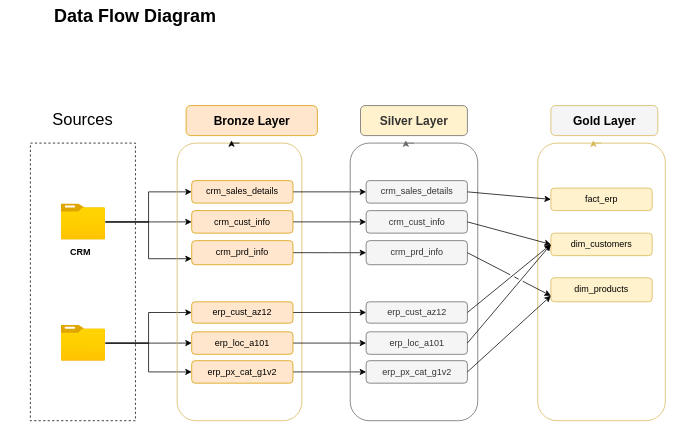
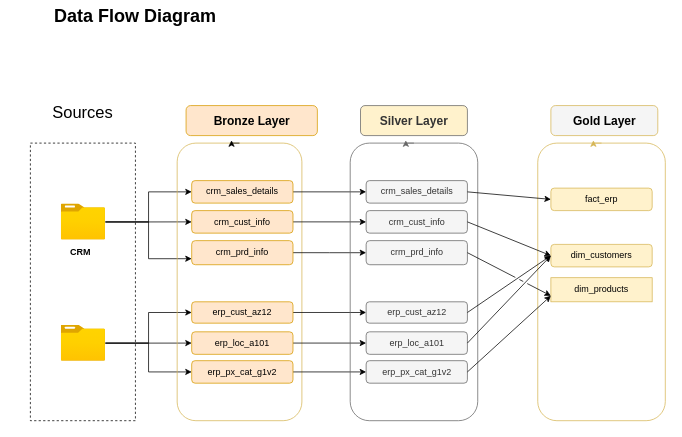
  <mxCell id="0" />
  <mxCell id="1" parent="0" />
  <mxCell id="2" value="&lt;b&gt;&lt;font style=&quot;font-size: 24px;&quot;&gt;Data Flow Diagram&lt;/font&gt;&lt;/b&gt;" style="text;html=1;align=center;verticalAlign=middle;whiteSpace=wrap;rounded=0;" vertex="1" parent="1"><mxGeometry x="20" y="20" width="320" as="geometry" /></mxCell>
  <mxCell id="3" value="" style="rounded=0;whiteSpace=wrap;html=1;fillColor=none;dashed=1;" vertex="1" parent="1"><mxGeometry x="40" y="190" width="140" height="370" as="geometry" /></mxCell>
- <mxCell id="4" value="&lt;font style=&quot;font-size: 22px;&quot;&gt;Sources&lt;/font&gt;" style="rounded=1;whiteSpace=wrap;html=1;strokeColor=none;" vertex="1" parent="1"><mxGeometry x="65" y="140" width="90" height="40" as="geometry" /></mxCell>
+ <mxCell id="4" value="&lt;font style=&quot;font-size: 22px;&quot;&gt;Sources&lt;/font&gt;" style="rounded=1;whiteSpace=wrap;html=1;strokeColor=none;" vertex="1" parent="1"><mxGeometry x="65" y="130" width="90" height="40" as="geometry" /></mxCell>
  <mxCell id="5" style="edgeStyle=orthogonalEdgeStyle;rounded=0;orthogonalLoop=1;jettySize=auto;html=1;entryX=0;entryY=0.5;entryDx=0;entryDy=0;" edge="1" parent="1" source="8" target="18"><mxGeometry relative="1" as="geometry" /></mxCell>
  <mxCell id="6" style="edgeStyle=orthogonalEdgeStyle;rounded=0;orthogonalLoop=1;jettySize=auto;html=1;" edge="1" parent="1" source="8" target="20"><mxGeometry relative="1" as="geometry" /></mxCell>
  <mxCell id="7" style="edgeStyle=orthogonalEdgeStyle;rounded=0;orthogonalLoop=1;jettySize=auto;html=1;entryX=0;entryY=0.75;entryDx=0;entryDy=0;" edge="1" parent="1" source="8" target="22"><mxGeometry relative="1" as="geometry" /></mxCell>
  <mxCell id="8" value="" style="image;aspect=fixed;html=1;points=[];align=center;fontSize=12;image=img/lib/azure2/general/Folder_Blank.svg;" vertex="1" parent="1"><mxGeometry x="81" y="271.06" width="59" height="47.88" as="geometry" /></mxCell>
  <mxCell id="9" value="&lt;b&gt;CRM&lt;/b&gt;" style="text;html=1;align=center;verticalAlign=middle;whiteSpace=wrap;rounded=0;" vertex="1" parent="1"><mxGeometry x="77.25" y="320" width="60" height="30" as="geometry" /></mxCell>
  <mxCell id="10" style="edgeStyle=orthogonalEdgeStyle;rounded=0;orthogonalLoop=1;jettySize=auto;html=1;entryX=0;entryY=0.5;entryDx=0;entryDy=0;" edge="1" parent="1" source="13" target="24"><mxGeometry relative="1" as="geometry" /></mxCell>
  <mxCell id="11" style="edgeStyle=orthogonalEdgeStyle;rounded=0;orthogonalLoop=1;jettySize=auto;html=1;entryX=0;entryY=0.5;entryDx=0;entryDy=0;" edge="1" parent="1" source="13" target="26"><mxGeometry relative="1" as="geometry" /></mxCell>
  <mxCell id="12" style="edgeStyle=orthogonalEdgeStyle;rounded=0;orthogonalLoop=1;jettySize=auto;html=1;entryX=0;entryY=0.5;entryDx=0;entryDy=0;" edge="1" parent="1" source="13" target="28"><mxGeometry relative="1" as="geometry" /></mxCell>
  <mxCell id="13" value="" style="image;aspect=fixed;html=1;points=[];align=center;fontSize=12;image=img/lib/azure2/general/Folder_Blank.svg;" vertex="1" parent="1"><mxGeometry x="81" y="432.6" width="59" height="47.89" as="geometry" /></mxCell>
  <mxCell id="14" value="" style="rounded=1;whiteSpace=wrap;html=1;fillColor=none;strokeColor=#d6b656;" vertex="1" parent="1"><mxGeometry x="235.63" y="190" width="166.25" height="370" as="geometry" /></mxCell>
  <mxCell id="15" style="edgeStyle=orthogonalEdgeStyle;rounded=0;orthogonalLoop=1;jettySize=auto;html=1;exitX=0.5;exitY=0;exitDx=0;exitDy=0;entryX=0.436;entryY=-0.01;entryDx=0;entryDy=0;entryPerimeter=0;" edge="1" parent="1" source="14" target="14"><mxGeometry relative="1" as="geometry" /></mxCell>
  <mxCell id="16" value="&lt;font style=&quot;font-size: 16px;&quot;&gt;&lt;b style=&quot;&quot;&gt;Bronze Layer&lt;/b&gt;&lt;/font&gt;" style="rounded=1;whiteSpace=wrap;html=1;fillColor=#ffe6cc;strokeColor=#d79b00;" vertex="1" parent="1"><mxGeometry x="247.5" y="140" width="175" height="40" as="geometry" /></mxCell>
  <mxCell id="17" style="edgeStyle=orthogonalEdgeStyle;rounded=0;orthogonalLoop=1;jettySize=auto;html=1;" edge="1" parent="1" source="18" target="34"><mxGeometry relative="1" as="geometry" /></mxCell>
  <mxCell id="18" value="&lt;font&gt;crm_sales_details&lt;/font&gt;" style="rounded=1;whiteSpace=wrap;html=1;fillColor=#ffe6cc;strokeColor=#d79b00;" vertex="1" parent="1"><mxGeometry x="255" y="240" width="135" height="30" as="geometry" /></mxCell>
  <mxCell id="19" style="edgeStyle=orthogonalEdgeStyle;rounded=0;orthogonalLoop=1;jettySize=auto;html=1;exitX=1;exitY=0.5;exitDx=0;exitDy=0;" edge="1" parent="1" source="20" target="35"><mxGeometry relative="1" as="geometry" /></mxCell>
  <mxCell id="20" value="&lt;font&gt;crm_cust_info&lt;/font&gt;" style="rounded=1;whiteSpace=wrap;html=1;fillColor=#ffe6cc;strokeColor=#d79b00;" vertex="1" parent="1"><mxGeometry x="255" y="280" width="135" height="30" as="geometry" /></mxCell>
  <mxCell id="21" style="edgeStyle=orthogonalEdgeStyle;rounded=0;orthogonalLoop=1;jettySize=auto;html=1;exitX=1;exitY=0.5;exitDx=0;exitDy=0;" edge="1" parent="1" source="22" target="36"><mxGeometry relative="1" as="geometry" /></mxCell>
  <mxCell id="22" value="&lt;font&gt;crm_prd_info&lt;/font&gt;" style="rounded=1;whiteSpace=wrap;html=1;fillColor=#ffe6cc;strokeColor=#d79b00;" vertex="1" parent="1"><mxGeometry x="255" y="320" width="135" height="32.12" as="geometry" /></mxCell>
  <mxCell id="23" style="edgeStyle=orthogonalEdgeStyle;rounded=0;orthogonalLoop=1;jettySize=auto;html=1;exitX=1;exitY=0.5;exitDx=0;exitDy=0;entryX=0;entryY=0.5;entryDx=0;entryDy=0;" edge="1" parent="1" source="24" target="37"><mxGeometry relative="1" as="geometry" /></mxCell>
  <mxCell id="24" value="erp_cust_az12" style="rounded=1;whiteSpace=wrap;html=1;fillColor=#ffe6cc;strokeColor=#d79b00;" vertex="1" parent="1"><mxGeometry x="255" y="401.54" width="135" height="28.46" as="geometry" /></mxCell>
  <mxCell id="25" style="edgeStyle=orthogonalEdgeStyle;rounded=0;orthogonalLoop=1;jettySize=auto;html=1;exitX=1;exitY=0.5;exitDx=0;exitDy=0;" edge="1" parent="1" source="26" target="38"><mxGeometry relative="1" as="geometry" /></mxCell>
  <mxCell id="26" value="&lt;font&gt;erp_loc_a101&lt;/font&gt;" style="rounded=1;whiteSpace=wrap;html=1;fillColor=#ffe6cc;strokeColor=#d79b00;" vertex="1" parent="1"><mxGeometry x="255" y="441.54" width="135" height="30" as="geometry" /></mxCell>
  <mxCell id="27" style="edgeStyle=orthogonalEdgeStyle;rounded=0;orthogonalLoop=1;jettySize=auto;html=1;exitX=1;exitY=0.5;exitDx=0;exitDy=0;" edge="1" parent="1" source="28" target="39"><mxGeometry relative="1" as="geometry" /></mxCell>
  <mxCell id="28" value="&lt;font&gt;erp_px_cat_g1v2&lt;/font&gt;" style="rounded=1;whiteSpace=wrap;html=1;fillColor=#ffe6cc;strokeColor=#d79b00;" vertex="1" parent="1"><mxGeometry x="255" y="480" width="135" height="30" as="geometry" /></mxCell>
  <mxCell id="29" style="edgeStyle=orthogonalEdgeStyle;rounded=0;orthogonalLoop=1;jettySize=auto;html=1;exitX=0.5;exitY=1;exitDx=0;exitDy=0;" edge="1" parent="1" source="22" target="22"><mxGeometry relative="1" as="geometry" /></mxCell>
  <mxCell id="30" style="edgeStyle=orthogonalEdgeStyle;rounded=0;orthogonalLoop=1;jettySize=auto;html=1;exitX=0.5;exitY=1;exitDx=0;exitDy=0;" edge="1" parent="1" source="28" target="28"><mxGeometry relative="1" as="geometry" /></mxCell>
  <mxCell id="31" value="" style="rounded=1;whiteSpace=wrap;html=1;fillColor=none;fontColor=#333333;strokeColor=#666666;" vertex="1" parent="1"><mxGeometry x="466.25" y="190" width="170" height="370" as="geometry" /></mxCell>
  <mxCell id="32" style="edgeStyle=orthogonalEdgeStyle;rounded=0;orthogonalLoop=1;jettySize=auto;html=1;exitX=0.5;exitY=0;exitDx=0;exitDy=0;entryX=0.436;entryY=-0.01;entryDx=0;entryDy=0;entryPerimeter=0;fillColor=#f5f5f5;strokeColor=#666666;" edge="1" parent="1" source="31" target="31"><mxGeometry relative="1" as="geometry" /></mxCell>
  <mxCell id="33" value="&lt;font style=&quot;font-size: 16px;&quot;&gt;&lt;b style=&quot;&quot;&gt;Silver Layer&lt;/b&gt;&lt;/font&gt;" style="rounded=1;whiteSpace=wrap;html=1;fillColor=#fff2cc;strokeColor=#666666;fontColor=#333333;" vertex="1" parent="1"><mxGeometry x="480" y="140" width="142.5" height="40" as="geometry" /></mxCell>
  <mxCell id="34" value="&lt;font&gt;crm_sales_details&lt;/font&gt;" style="rounded=1;whiteSpace=wrap;html=1;fillColor=#f5f5f5;strokeColor=#666666;fontColor=#333333;" vertex="1" parent="1"><mxGeometry x="487.5" y="240" width="135" height="30" as="geometry" /></mxCell>
  <mxCell id="35" value="&lt;font&gt;crm_cust_info&lt;/font&gt;" style="rounded=1;whiteSpace=wrap;html=1;fillColor=#f5f5f5;strokeColor=#666666;fontColor=#333333;" vertex="1" parent="1"><mxGeometry x="487.5" y="280" width="135" height="30" as="geometry" /></mxCell>
  <mxCell id="36" value="&lt;font&gt;crm_prd_info&lt;/font&gt;" style="rounded=1;whiteSpace=wrap;html=1;fillColor=#f5f5f5;strokeColor=#666666;fontColor=#333333;" vertex="1" parent="1"><mxGeometry x="487.5" y="320" width="135" height="32.12" as="geometry" /></mxCell>
  <mxCell id="37" value="erp_cust_az12" style="rounded=1;whiteSpace=wrap;html=1;fillColor=#f5f5f5;strokeColor=#666666;fontColor=#333333;" vertex="1" parent="1"><mxGeometry x="487.5" y="401.54" width="135" height="28.46" as="geometry" /></mxCell>
  <mxCell id="38" value="&lt;font&gt;erp_loc_a101&lt;/font&gt;" style="rounded=1;whiteSpace=wrap;html=1;fillColor=#f5f5f5;strokeColor=#666666;fontColor=#333333;" vertex="1" parent="1"><mxGeometry x="487.5" y="441.54" width="135" height="30" as="geometry" /></mxCell>
  <mxCell id="39" value="&lt;font&gt;erp_px_cat_g1v2&lt;/font&gt;" style="rounded=1;whiteSpace=wrap;html=1;fillColor=#f5f5f5;strokeColor=#666666;fontColor=#333333;" vertex="1" parent="1"><mxGeometry x="487.5" y="480" width="135" height="30" as="geometry" /></mxCell>
  <mxCell id="40" style="edgeStyle=orthogonalEdgeStyle;rounded=0;orthogonalLoop=1;jettySize=auto;html=1;exitX=0.5;exitY=1;exitDx=0;exitDy=0;fillColor=#f5f5f5;strokeColor=#666666;" edge="1" parent="1" source="36" target="36"><mxGeometry relative="1" as="geometry" /></mxCell>
  <mxCell id="41" style="edgeStyle=orthogonalEdgeStyle;rounded=0;orthogonalLoop=1;jettySize=auto;html=1;exitX=0.5;exitY=1;exitDx=0;exitDy=0;fillColor=#f5f5f5;strokeColor=#666666;" edge="1" parent="1" source="39" target="39"><mxGeometry relative="1" as="geometry" /></mxCell>
  <mxCell id="42" value="" style="rounded=1;whiteSpace=wrap;html=1;fillColor=none;strokeColor=#d6b656;" vertex="1" parent="1"><mxGeometry x="716.25" y="190" width="170" height="370" as="geometry" /></mxCell>
  <mxCell id="43" style="edgeStyle=orthogonalEdgeStyle;rounded=0;orthogonalLoop=1;jettySize=auto;html=1;exitX=0.5;exitY=0;exitDx=0;exitDy=0;entryX=0.436;entryY=-0.01;entryDx=0;entryDy=0;entryPerimeter=0;fillColor=#fff2cc;strokeColor=#d6b656;" edge="1" parent="1" source="42" target="42"><mxGeometry relative="1" as="geometry" /></mxCell>
  <mxCell id="44" value="&lt;font style=&quot;font-size: 16px;&quot;&gt;&lt;b style=&quot;&quot;&gt;Gold Layer&lt;/b&gt;&lt;/font&gt;" style="rounded=1;whiteSpace=wrap;html=1;fillColor=#f5f5f5;strokeColor=#d6b656;" vertex="1" parent="1"><mxGeometry x="733.75" y="140" width="142.5" height="40" as="geometry" /></mxCell>
  <mxCell id="45" value="&lt;font&gt;fact_erp&lt;/font&gt;" style="rounded=1;whiteSpace=wrap;html=1;fillColor=#fff2cc;strokeColor=#d6b656;" vertex="1" parent="1"><mxGeometry x="733.75" y="250" width="135" height="30" as="geometry" /></mxCell>
- <mxCell id="46" value="&lt;font&gt;dim_customers&lt;/font&gt;" style="rounded=1;whiteSpace=wrap;html=1;fillColor=#fff2cc;strokeColor=#d6b656;" vertex="1" parent="1"><mxGeometry x="733.75" y="310" width="135" height="30" as="geometry" /></mxCell>
- <mxCell id="47" value="&lt;font&gt;dim_products&lt;/font&gt;" style="rounded=1;whiteSpace=wrap;html=1;fillColor=#fff2cc;strokeColor=#d6b656;" vertex="1" parent="1"><mxGeometry x="733.75" y="369.42" width="135" height="32.12" as="geometry" /></mxCell>
+ <mxCell id="46" value="&lt;font&gt;dim_customers&lt;/font&gt;" style="rounded=1;whiteSpace=wrap;html=1;fillColor=#fff2cc;strokeColor=#d6b656;" vertex="1" parent="1"><mxGeometry x="733.75" y="325" width="135" height="30" as="geometry" /></mxCell>
+ <mxCell id="47" value="&lt;font&gt;dim_products&lt;/font&gt;" style="whiteSpace=wrap;html=1;fillColor=#fff2cc;strokeColor=#d6b656;rounded=0;" vertex="1" parent="1"><mxGeometry x="733.75" y="369.42" width="135" height="32.12" as="geometry" /></mxCell>
  <mxCell id="48" style="edgeStyle=orthogonalEdgeStyle;rounded=0;orthogonalLoop=1;jettySize=auto;html=1;exitX=0.5;exitY=1;exitDx=0;exitDy=0;fillColor=#fff2cc;strokeColor=#d6b656;jumpStyle=gap;" edge="1" parent="1" source="47" target="47"><mxGeometry relative="1" as="geometry" /></mxCell>
  <mxCell id="49" value="" style="endArrow=classic;html=1;rounded=0;exitX=1;exitY=0.5;exitDx=0;exitDy=0;entryX=0;entryY=0.5;entryDx=0;entryDy=0;jumpStyle=gap;" edge="1" parent="1" source="34" target="45"><mxGeometry width="50" height="50" relative="1" as="geometry"><mxPoint x="430" y="380" as="sourcePoint" /><mxPoint x="480" y="330" as="targetPoint" /></mxGeometry></mxCell>
  <mxCell id="50" value="" style="endArrow=classic;html=1;rounded=0;exitX=1;exitY=0.5;exitDx=0;exitDy=0;entryX=0;entryY=0.5;entryDx=0;entryDy=0;jumpStyle=gap;" edge="1" parent="1" source="35" target="46"><mxGeometry width="50" height="50" relative="1" as="geometry"><mxPoint x="650" y="340" as="sourcePoint" /><mxPoint x="700" y="290" as="targetPoint" /></mxGeometry></mxCell>
  <mxCell id="51" value="" style="endArrow=classic;html=1;rounded=0;exitX=1;exitY=0.5;exitDx=0;exitDy=0;entryX=0;entryY=0.5;entryDx=0;entryDy=0;jumpStyle=gap;" edge="1" parent="1" source="37" target="46"><mxGeometry width="50" height="50" relative="1" as="geometry"><mxPoint x="640" y="410" as="sourcePoint" /><mxPoint x="690" y="360" as="targetPoint" /></mxGeometry></mxCell>
  <mxCell id="52" value="" style="endArrow=classic;html=1;rounded=0;exitX=1;exitY=0.5;exitDx=0;exitDy=0;entryX=0;entryY=0.5;entryDx=0;entryDy=0;jumpStyle=gap;" edge="1" parent="1" source="38" target="46"><mxGeometry width="50" height="50" relative="1" as="geometry"><mxPoint x="650" y="440" as="sourcePoint" /><mxPoint x="700" y="390" as="targetPoint" /></mxGeometry></mxCell>
  <mxCell id="53" value="" style="endArrow=classic;html=1;rounded=0;exitX=1;exitY=0.5;exitDx=0;exitDy=0;entryX=0;entryY=0.75;entryDx=0;entryDy=0;jumpStyle=gap;" edge="1" parent="1" source="36" target="47"><mxGeometry width="50" height="50" relative="1" as="geometry"><mxPoint x="660" y="520" as="sourcePoint" /><mxPoint x="710" y="470" as="targetPoint" /></mxGeometry></mxCell>
  <mxCell id="54" value="" style="endArrow=classic;html=1;rounded=0;exitX=1;exitY=0.5;exitDx=0;exitDy=0;entryX=0;entryY=0.75;entryDx=0;entryDy=0;jumpStyle=gap;" edge="1" parent="1" source="39" target="47"><mxGeometry width="50" height="50" relative="1" as="geometry"><mxPoint x="670" y="470" as="sourcePoint" /><mxPoint x="720" y="420" as="targetPoint" /></mxGeometry></mxCell>
